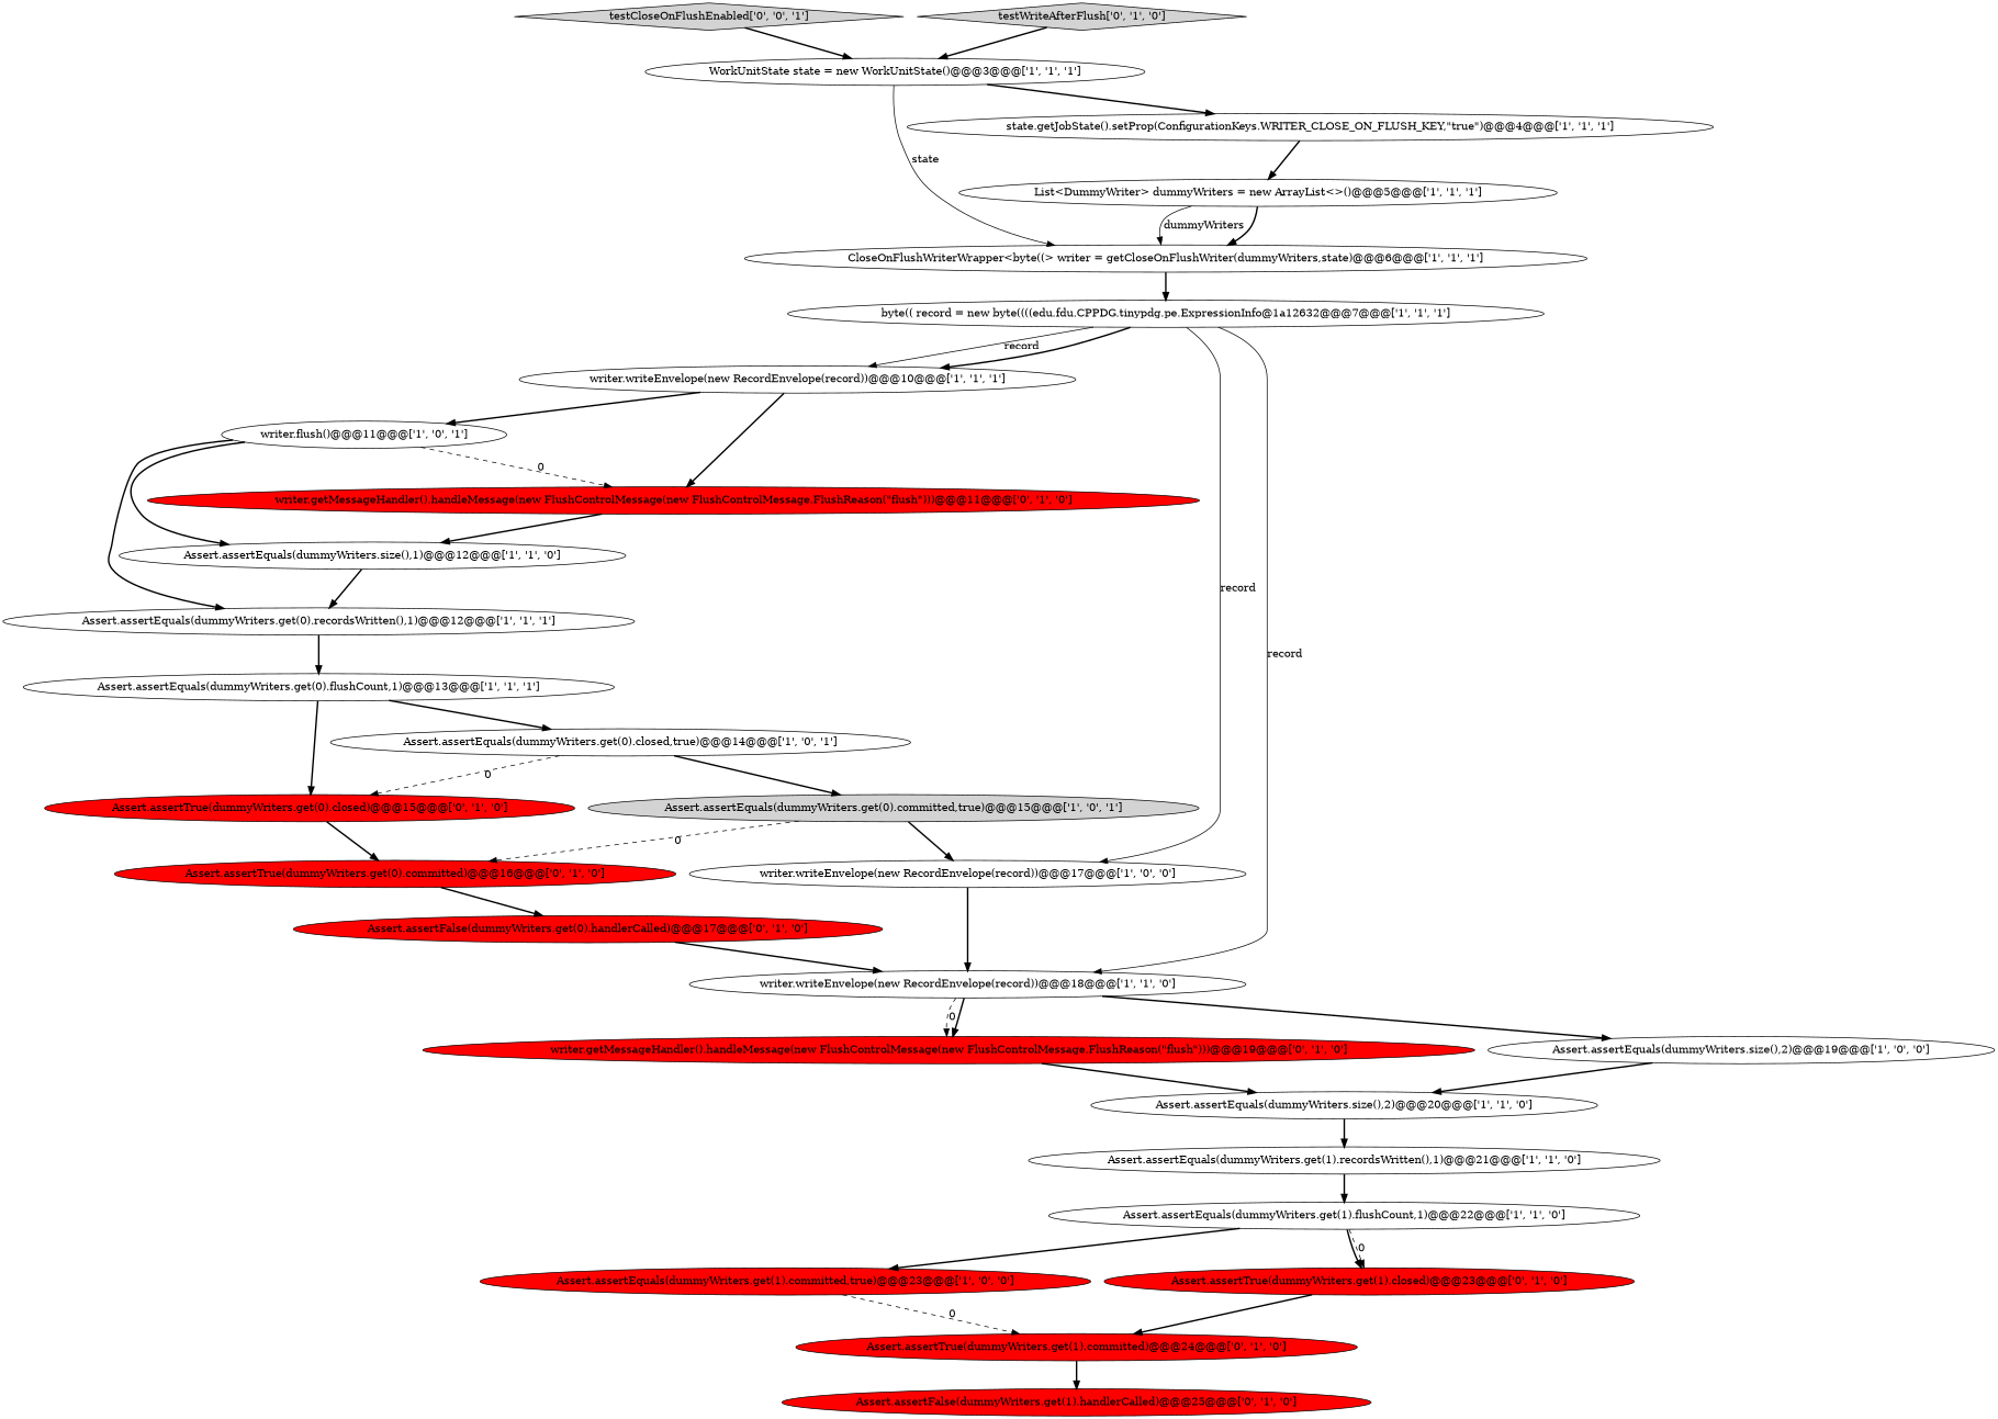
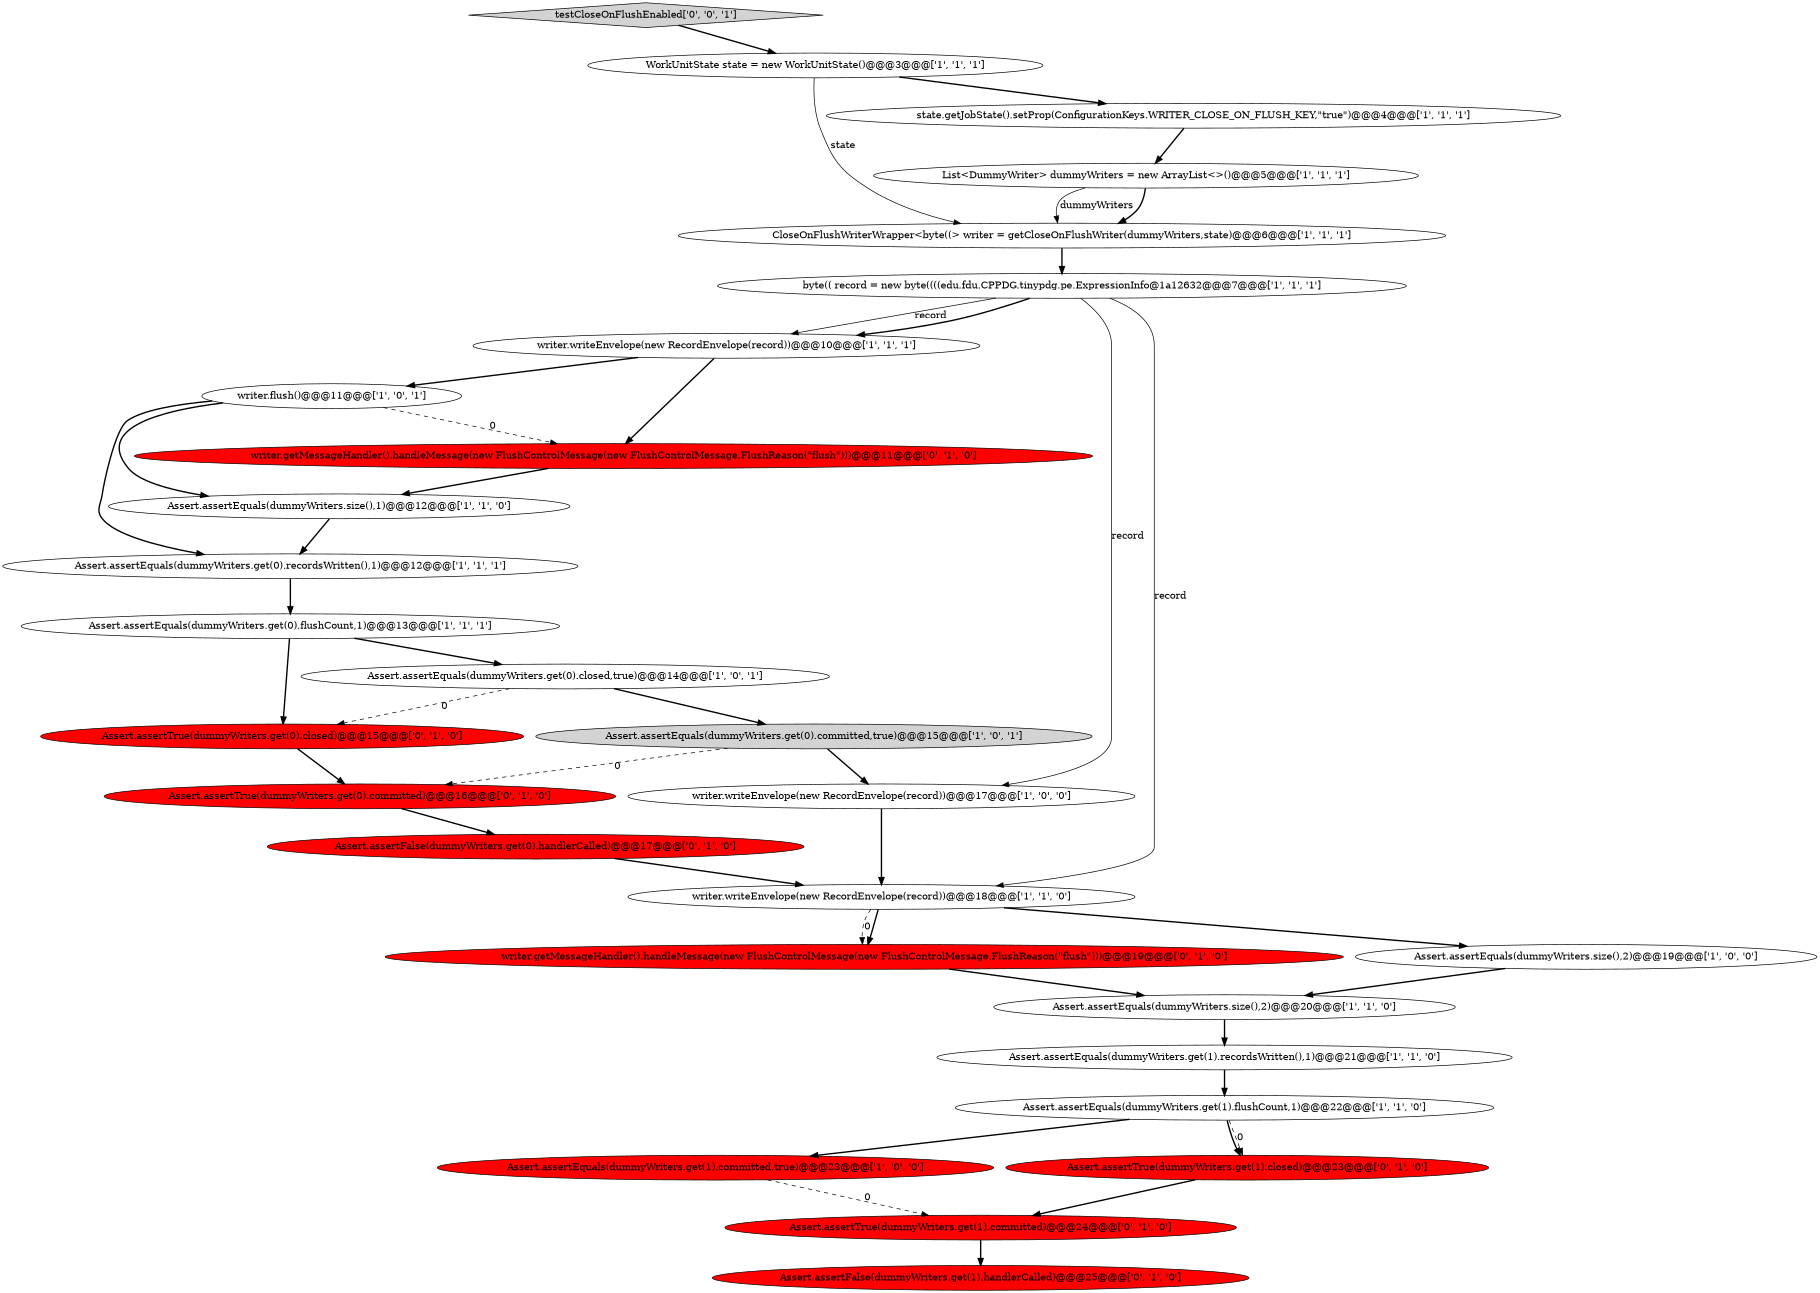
  digraph {
    node [fillcolor=white shape=ellipse style=filled]
    edge [style=bold]
    n1 [label="Assert.assertEquals(dummyWriters.size(),1)@@@12@@@['1', '1', '0']"]
    n2 [label="Assert.assertEquals(dummyWriters.get(0).recordsWritten(),1)@@@12@@@['1', '1', '1']"]
    n3 [label="Assert.assertEquals(dummyWriters.get(0).flushCount,1)@@@13@@@['1', '1', '1']"]
    n4 [label="writer.writeEnvelope(new RecordEnvelope(record))@@@17@@@['1', '0', '0']"]
    n5 [label="writer.writeEnvelope(new RecordEnvelope(record))@@@18@@@['1', '1', '0']"]
    n6 [fillcolor=red label="writer.getMessageHandler().handleMessage(new FlushControlMessage(new FlushControlMessage.FlushReason(\"flush\")))@@@19@@@['0', '1', '0']"]
    n7 [label="Assert.assertEquals(dummyWriters.size(),2)@@@19@@@['1', '0', '0']"]
    n8 [fillcolor=lightgray label="testCloseOnFlushEnabled['0', '0', '1']" shape=diamond]
    n9 [label="WorkUnitState state = new WorkUnitState()@@@3@@@['1', '1', '1']"]
    n10 [label="state.getJobState().setProp(ConfigurationKeys.WRITER_CLOSE_ON_FLUSH_KEY,\"true\")@@@4@@@['1', '1', '1']"]
    n11 [label="CloseOnFlushWriterWrapper<byte((> writer = getCloseOnFlushWriter(dummyWriters,state)@@@6@@@['1', '1', '1']"]
    n12 [label="Assert.assertEquals(dummyWriters.get(1).flushCount,1)@@@22@@@['1', '1', '0']"]
    n13 [fillcolor=red label="Assert.assertEquals(dummyWriters.get(1).committed,true)@@@23@@@['1', '0', '0']"]
    n14 [fillcolor=red label="Assert.assertTrue(dummyWriters.get(1).closed)@@@23@@@['0', '1', '0']"]
    n15 [fillcolor=red label="Assert.assertTrue(dummyWriters.get(1).committed)@@@24@@@['0', '1', '0']"]
    n16 [fillcolor=red label="Assert.assertTrue(dummyWriters.get(0).closed)@@@15@@@['0', '1', '0']"]
    n17 [fillcolor=red label="Assert.assertTrue(dummyWriters.get(0).committed)@@@16@@@['0', '1', '0']"]
    n18 [fillcolor=red label="Assert.assertFalse(dummyWriters.get(0).handlerCalled)@@@17@@@['0', '1', '0']"]
    n19 [label="Assert.assertEquals(dummyWriters.get(1).recordsWritten(),1)@@@21@@@['1', '1', '0']"]
    n20 [label="List<DummyWriter> dummyWriters = new ArrayList<>()@@@5@@@['1', '1', '1']"]
    n21 [label="writer.flush()@@@11@@@['1', '0', '1']"]
    n22 [fillcolor=red label="writer.getMessageHandler().handleMessage(new FlushControlMessage(new FlushControlMessage.FlushReason(\"flush\")))@@@11@@@['0', '1', '0']"]
    n23 [fillcolor=lightgray label="Assert.assertEquals(dummyWriters.get(0).committed,true)@@@15@@@['1', '0', '1']"]
    n24 [label="Assert.assertEquals(dummyWriters.size(),2)@@@20@@@['1', '1', '0']"]
    n25 [fillcolor=red label="Assert.assertFalse(dummyWriters.get(1).handlerCalled)@@@25@@@['0', '1', '0']"]
    n26 [label="byte(( record = new byte((((edu.fdu.CPPDG.tinypdg.pe.ExpressionInfo@1a12632@@@7@@@['1', '1', '1']"]
    n27 [label="Assert.assertEquals(dummyWriters.get(0).closed,true)@@@14@@@['1', '0', '1']"]
-   n28 [fillcolor=lightgray label="testWriteAfterFlush['0', '1', '0']" shape=diamond]
    n29 [label="writer.writeEnvelope(new RecordEnvelope(record))@@@10@@@['1', '1', '1']"]
    n1 -> n2
    n2 -> n3
    n3 -> n16
    n3 -> n27
    n4 -> n5
    n5 -> n6
    n5 -> n6 [label=0 style=dashed]
    n5 -> n7
    n6 -> n24
    n7 -> n24
    n8 -> n9
    n9 -> n10
    n9 -> n11 [label=state style=solid]
    n10 -> n20
    n11 -> n26
    n12 -> n13
    n12 -> n14 [label=0 style=dashed]
    n12 -> n14
    n13 -> n15 [label=0 style=dashed]
    n14 -> n15
    n15 -> n25
    n16 -> n17
    n17 -> n18
    n18 -> n5
    n19 -> n12
    n20 -> n11
    n20 -> n11 [label=dummyWriters style=solid]
    n21 -> n1
    n21 -> n2
    n21 -> n22 [label=0 style=dashed]
    n22 -> n1
    n23 -> n4
    n23 -> n17 [label=0 style=dashed]
    n24 -> n19
    n26 -> n4 [label=record style=solid]
    n26 -> n5 [label=record style=solid]
    n26 -> n29 [label=record style=solid]
    n26 -> n29
    n27 -> n16 [label=0 style=dashed]
    n27 -> n23
-   n28 -> n9
    n29 -> n21
    n29 -> n22
  }
